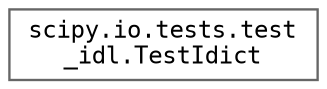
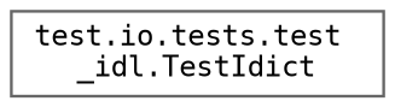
  digraph {
    rankdir=LR
    fontname="DejaVu Sans Mono"
-   n1 [color=grey40 fillcolor=white fontname="DejaVu Sans Mono" fontsize=10 height=0.2 label="scipy.io.tests.test\l_idl.TestIdict" shape=box style=filled width=0.4]
+   n1 [color=grey40 fillcolor=white fontname="DejaVu Sans Mono" fontsize=10 height=0.2 label="test.io.tests.test\l_idl.TestIdict" shape=box style=filled width=0.4]
  }
